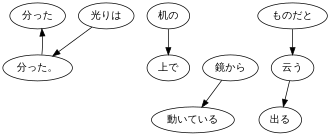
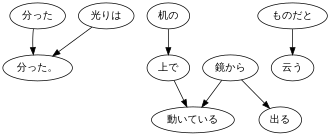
  digraph {
    fontname=Montserrat
    node [fontname=Montserrat]
    edge [fontname=Montserrat]
    n1 [label="分った"]
    n2 [label="分った。"]
    n3 [label="光りは"]
    n4 [label="机の"]
    n5 [label="上で"]
    n6 [label="動いている"]
    n7 [label="鏡から"]
    n8 [label="出る"]
    n9 [label="ものだと"]
    n10 [label="云う"]
-   n2 -> n1
+   n1 -> n2
    n3 -> n2
    n4 -> n5
+   n5 -> n6
    n7 -> n6
-   n10 -> n8
+   n7 -> n8
    n9 -> n10
  }
